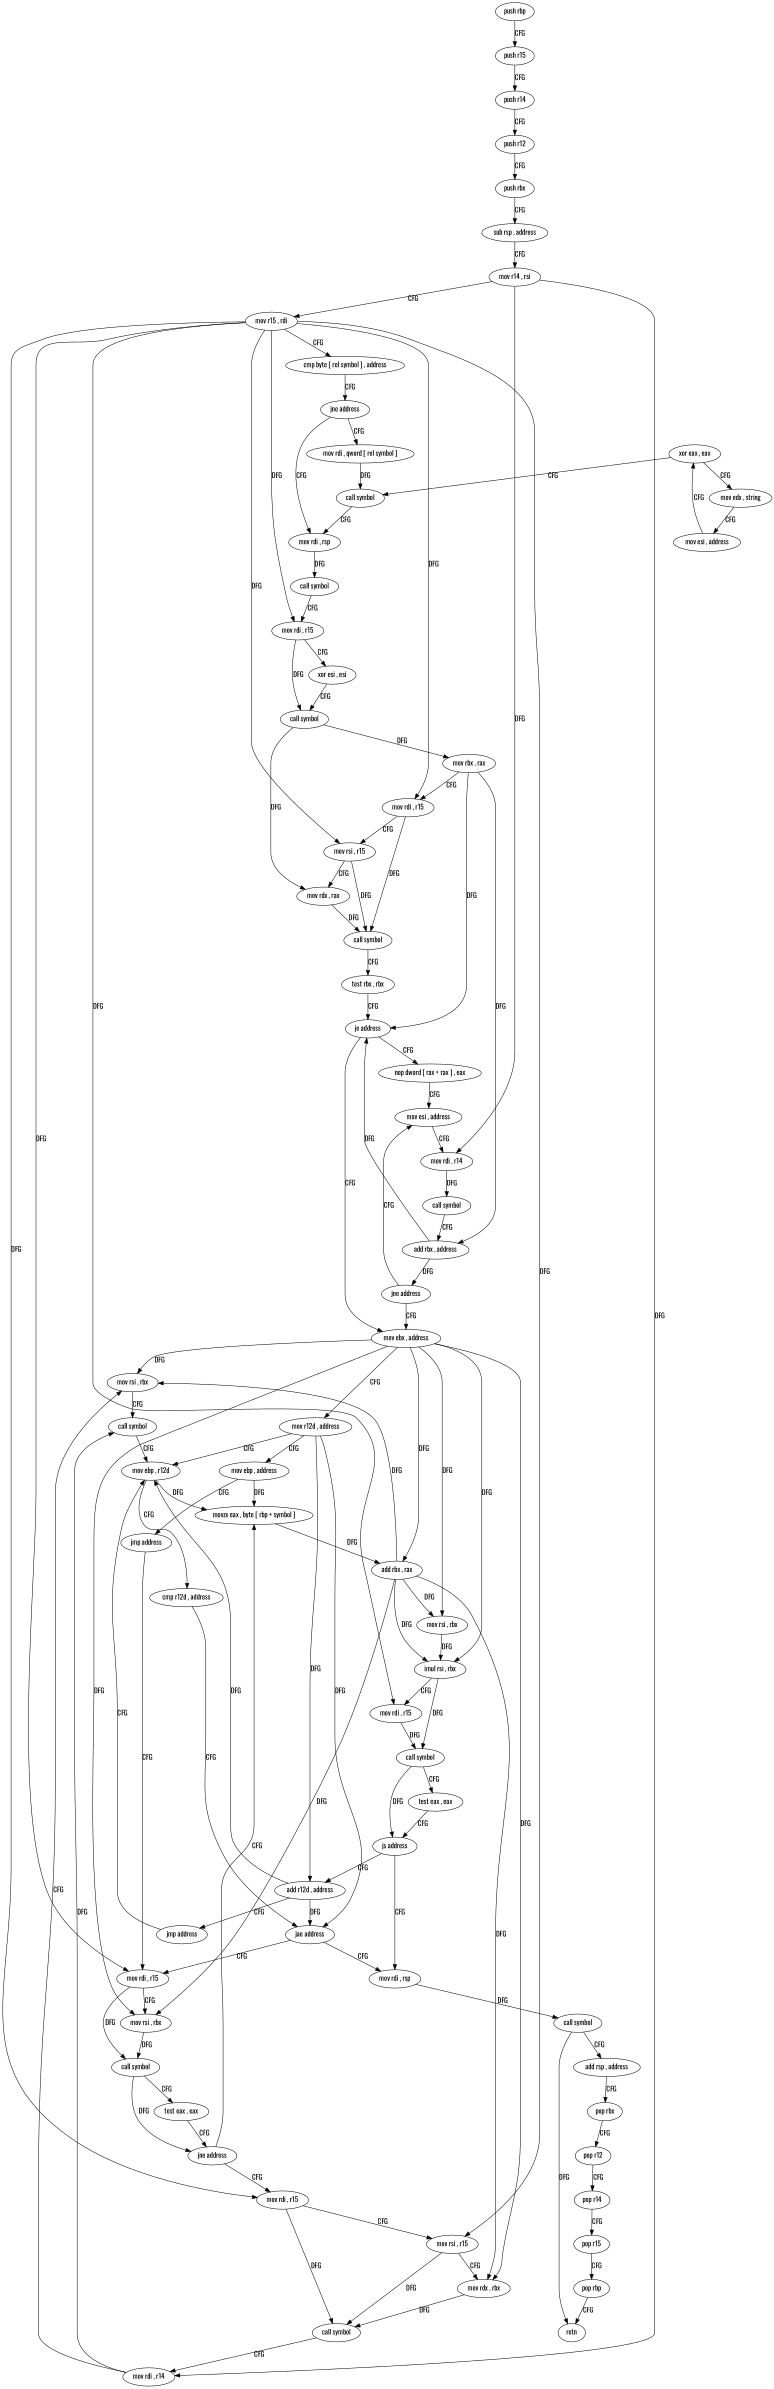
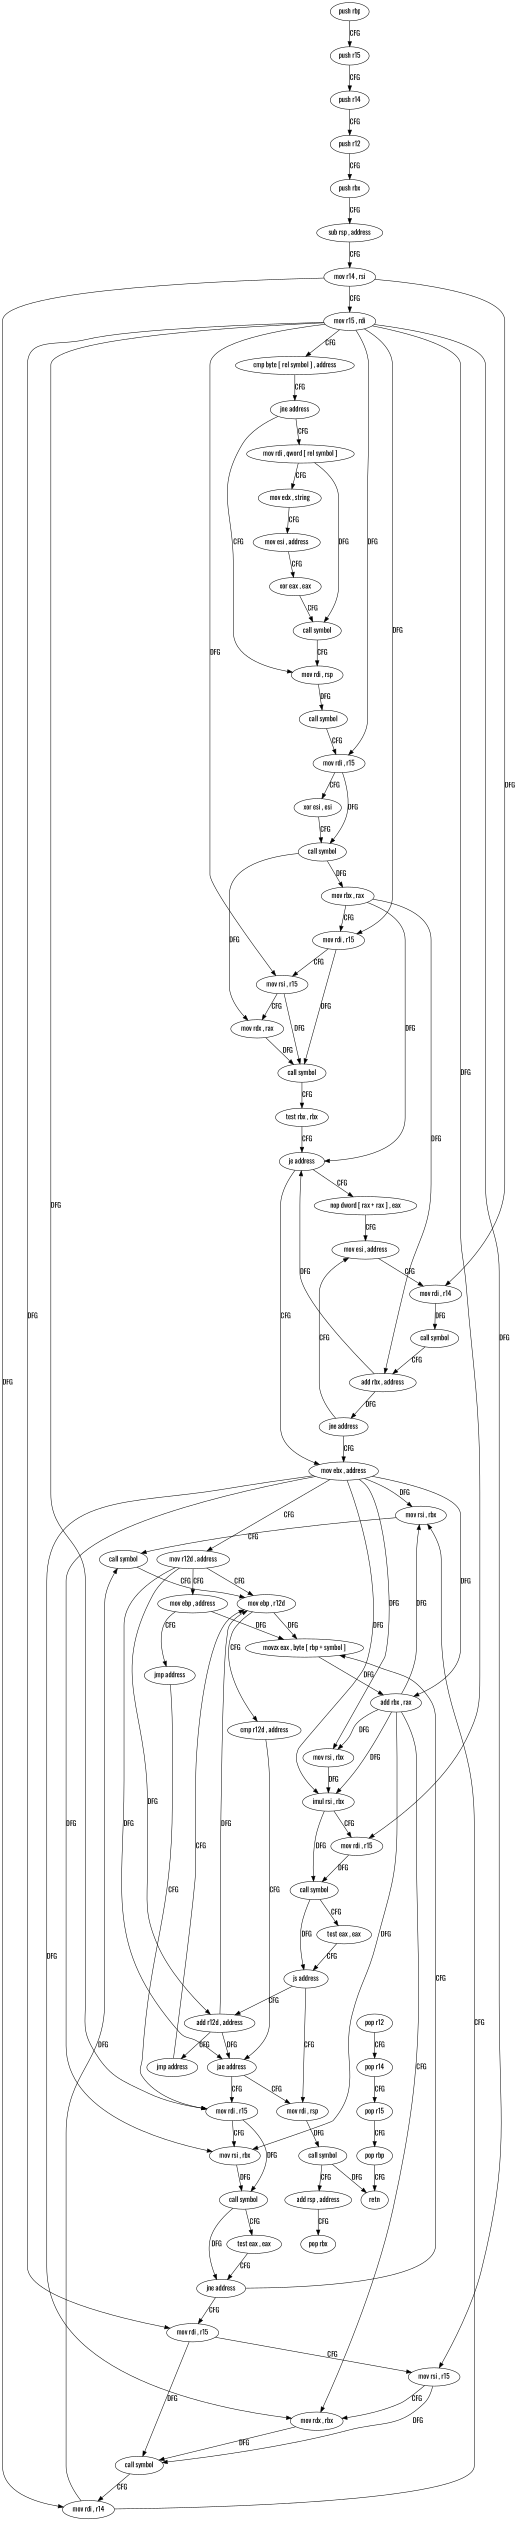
  digraph {
    fontname=Oswald
    node [fontname=Oswald]
    edge [fontname=Oswald]
    n1 [label="push rbp"]
    n2 [label="push r15"]
    n3 [label="push r14"]
    n4 [label="push r12"]
    n5 [label="push rbx"]
    n6 [label="sub rsp , address"]
    n7 [label="mov r14 , rsi"]
    n8 [label="mov r15 , rdi"]
    n9 [label="mov rdi , r14"]
    n10 [label="mov rdi , r14"]
    n11 [label="cmp byte [ rel symbol ] , address"]
    n12 [label="mov rdi , r15"]
    n13 [label="mov rdi , r15"]
    n14 [label="mov rsi , r15"]
    n15 [label="mov rdi , r15"]
    n16 [label="mov rdi , r15"]
    n17 [label="mov rsi , r15"]
    n18 [label="mov rdi , r15"]
    n19 [label="call symbol"]
    n20 [label="mov rsi , rbx"]
    n21 [label="call symbol"]
    n22 [label="jne address"]
    n23 [label="xor esi , esi"]
    n24 [label="call symbol"]
    n25 [label="call symbol"]
    n26 [label="mov rdx , rax"]
    n27 [label="mov rsi , rbx"]
    n28 [label="call symbol"]
    n29 [label="call symbol"]
    n30 [label="mov rdx , rbx"]
    n31 [label="call symbol"]
    n32 [label="mov rdi , rsp"]
    n33 [label="mov rdi , qword [ rel symbol ]"]
    n34 [label="call symbol"]
    n35 [label="mov edx , string"]
    n36 [label="call symbol"]
    n37 [label="mov esi , address"]
    n38 [label="mov rbx , rax"]
    n39 [label="je address"]
    n40 [label="add rbx , address"]
    n41 [label="mov ebx , address"]
    n42 [label="nop dword [ rax + rax ] , eax"]
    n43 [label="jne address"]
    n44 [label="test rbx , rbx"]
    n45 [label="mov r12d , address"]
    n46 [label="add rbx , rax"]
    n47 [label="mov rsi , rbx"]
    n48 [label="imul rsi , rbx"]
    n49 [label="mov esi , address"]
    n50 [label="mov ebp , address"]
    n51 [label="mov ebp , r12d"]
    n52 [label="add r12d , address"]
    n53 [label="jae address"]
    n54 [label="xor eax , eax"]
    n55 [label="jmp address"]
    n56 [label="movzx eax , byte [ rbp + symbol ]"]
    n57 [label="cmp r12d , address"]
    n58 [label="jmp address"]
    n59 [label="mov rdi , rsp"]
    n60 [label="test eax , eax"]
    n61 [label="jne address"]
    n62 [label="test eax , eax"]
    n63 [label="js address"]
    n64 [label="call symbol"]
    n65 [label="add rsp , address"]
    n66 [label=retn]
    n67 [label="pop rbx"]
    n68 [label="pop r12"]
    n69 [label="pop r14"]
    n70 [label="pop r15"]
    n71 [label="pop rbp"]
    n1 -> n2 [label=CFG]
    n2 -> n3 [label=CFG]
    n3 -> n4 [label=CFG]
    n4 -> n5 [label=CFG]
    n5 -> n6 [label=CFG]
    n6 -> n7 [label=CFG]
    n7 -> n8 [label=CFG]
    n7 -> n9 [label=DFG]
    n7 -> n10 [label=DFG]
    n8 -> n11 [label=CFG]
    n8 -> n12 [label=DFG]
    n8 -> n13 [label=DFG]
    n8 -> n14 [label=DFG]
    n8 -> n15 [label=DFG]
    n8 -> n16 [label=DFG]
    n8 -> n17 [label=DFG]
    n8 -> n18 [label=DFG]
    n9 -> n19 [label=DFG]
    n10 -> n20 [label=CFG]
    n10 -> n21 [label=DFG]
    n11 -> n22 [label=CFG]
    n12 -> n23 [label=CFG]
    n12 -> n24 [label=DFG]
    n13 -> n14 [label=CFG]
    n13 -> n25 [label=DFG]
    n14 -> n25 [label=DFG]
    n14 -> n26 [label=CFG]
    n15 -> n27 [label=CFG]
    n15 -> n28 [label=DFG]
    n16 -> n17 [label=CFG]
    n16 -> n29 [label=DFG]
    n17 -> n29 [label=DFG]
    n17 -> n30 [label=CFG]
    n18 -> n31 [label=DFG]
    n19 -> n40 [label=CFG]
    n20 -> n21 [label=CFG]
    n21 -> n51 [label=CFG]
    n22 -> n32 [label=CFG]
    n22 -> n33 [label=CFG]
    n23 -> n24 [label=CFG]
    n24 -> n26 [label=DFG]
    n24 -> n38 [label=DFG]
    n25 -> n44 [label=CFG]
    n26 -> n25 [label=DFG]
    n27 -> n28 [label=DFG]
    n28 -> n60 [label=CFG]
    n28 -> n61 [label=DFG]
    n29 -> n10 [label=CFG]
    n30 -> n29 [label=DFG]
    n31 -> n62 [label=CFG]
    n31 -> n63 [label=DFG]
    n32 -> n34 [label=DFG]
-   n54 -> n35 [label=CFG]
+   n33 -> n35 [label=CFG]
    n33 -> n36 [label=DFG]
    n34 -> n12 [label=CFG]
    n35 -> n37 [label=CFG]
    n36 -> n32 [label=CFG]
    n37 -> n54 [label=CFG]
    n38 -> n13 [label=CFG]
    n38 -> n39 [label=DFG]
    n38 -> n40 [label=DFG]
    n39 -> n41 [label=CFG]
    n39 -> n42 [label=CFG]
    n40 -> n39 [label=DFG]
    n40 -> n43 [label=DFG]
    n41 -> n20 [label=DFG]
    n41 -> n27 [label=DFG]
    n41 -> n30 [label=DFG]
    n41 -> n45 [label=CFG]
    n41 -> n46 [label=DFG]
    n41 -> n47 [label=DFG]
    n41 -> n48 [label=DFG]
    n42 -> n49 [label=CFG]
    n43 -> n41 [label=CFG]
    n43 -> n49 [label=CFG]
    n44 -> n39 [label=CFG]
    n45 -> n50 [label=CFG]
    n45 -> n51 [label=CFG]
    n45 -> n52 [label=DFG]
    n45 -> n53 [label=DFG]
    n46 -> n20 [label=DFG]
    n46 -> n27 [label=DFG]
-   n46 -> n30 [label=DFG]
+   n46 -> n30 [label=CFG]
    n46 -> n47 [label=DFG]
    n46 -> n48 [label=DFG]
    n47 -> n48 [label=DFG]
    n48 -> n18 [label=CFG]
    n48 -> n31 [label=DFG]
    n49 -> n9 [label=CFG]
    n50 -> n55 [label=CFG]
    n50 -> n56 [label=DFG]
    n51 -> n56 [label=DFG]
    n51 -> n57 [label=CFG]
    n52 -> n51 [label=DFG]
    n52 -> n53 [label=DFG]
    n52 -> n58 [label=CFG]
    n53 -> n15 [label=CFG]
    n53 -> n59 [label=CFG]
    n54 -> n36 [label=CFG]
    n55 -> n15 [label=CFG]
    n56 -> n46 [label=DFG]
    n57 -> n53 [label=CFG]
    n58 -> n51 [label=CFG]
    n59 -> n64 [label=DFG]
    n60 -> n61 [label=CFG]
    n61 -> n16 [label=CFG]
    n61 -> n56 [label=CFG]
    n62 -> n63 [label=CFG]
    n63 -> n52 [label=CFG]
    n63 -> n59 [label=CFG]
    n64 -> n65 [label=CFG]
    n64 -> n66 [label=DFG]
    n65 -> n67 [label=CFG]
-   n67 -> n68 [label=CFG]
    n68 -> n69 [label=CFG]
    n69 -> n70 [label=CFG]
    n70 -> n71 [label=CFG]
    n71 -> n66 [label=CFG]
  }
